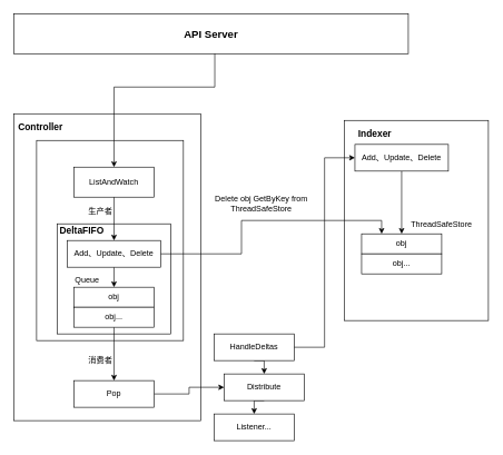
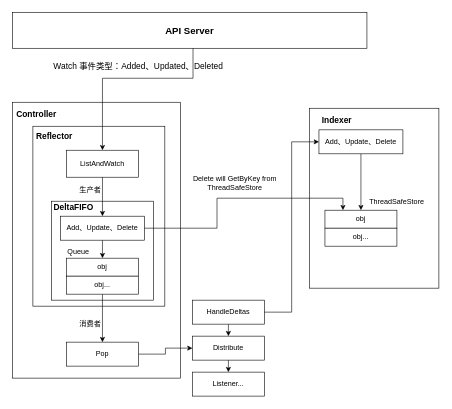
  <mxCell id="0" />
  <mxCell id="1" parent="0" />
  <mxCell id="2" value="&lt;font style=&quot;font-size: 16px&quot;&gt;&lt;b&gt;API Server&lt;/b&gt;&lt;/font&gt;" style="rounded=0;whiteSpace=wrap;html=1;fontFamily=Helvetica;" parent="1" vertex="1"><mxGeometry x="20" y="20" width="591" height="60" as="geometry" /></mxCell>
  <mxCell id="3" value="" style="rounded=0;whiteSpace=wrap;html=1;" parent="1" vertex="1"><mxGeometry x="20" y="170" width="280" height="460" as="geometry" /></mxCell>
  <mxCell id="4" value="Controller" style="text;html=1;strokeColor=none;fillColor=none;align=center;verticalAlign=middle;whiteSpace=wrap;rounded=0;fontSize=14;fontStyle=1" parent="1" vertex="1"><mxGeometry x="30" y="180" width="60" height="20" as="geometry" /></mxCell>
  <mxCell id="5" value="" style="rounded=0;whiteSpace=wrap;html=1;fontFamily=Helvetica;fontSize=14;" parent="1" vertex="1"><mxGeometry x="54" y="210" width="220" height="300" as="geometry" /></mxCell>
+ <mxCell id="6" value="Reflector" style="text;html=1;strokeColor=none;fillColor=none;align=center;verticalAlign=middle;whiteSpace=wrap;rounded=0;fontFamily=Helvetica;fontSize=14;fontStyle=1" parent="1" vertex="1"><mxGeometry x="60" y="216" width="60" height="20" as="geometry" /></mxCell>
  <mxCell id="7" value="ListAndWatch" style="rounded=0;whiteSpace=wrap;html=1;fontFamily=Helvetica;fontSize=12;" parent="1" vertex="1"><mxGeometry x="110" y="250" width="120" height="45" as="geometry" /></mxCell>
  <mxCell id="8" style="edgeStyle=orthogonalEdgeStyle;rounded=0;orthogonalLoop=1;jettySize=auto;html=1;fontFamily=Helvetica;fontSize=14;" parent="1" source="2" target="7" edge="1"><mxGeometry relative="1" as="geometry"><Array as="points"><mxPoint x="321" y="130" /><mxPoint x="170" y="130" /></Array></mxGeometry></mxCell>
+ <mxCell id="9" value="Watch&amp;nbsp;事件类型：Added、Updated、Deleted" style="text;html=1;align=center;verticalAlign=middle;whiteSpace=wrap;rounded=0;fontFamily=Helvetica;fontSize=14;" parent="1" vertex="1"><mxGeometry x="70" y="100" width="320" height="20" as="geometry" /></mxCell>
  <mxCell id="10" value="" style="rounded=0;whiteSpace=wrap;html=1;fontFamily=Helvetica;fontSize=14;" parent="1" vertex="1"><mxGeometry x="85" y="335" width="170" height="165" as="geometry" /></mxCell>
  <mxCell id="11" value="DeltaFIFO" style="text;html=1;strokeColor=none;fillColor=none;align=center;verticalAlign=middle;whiteSpace=wrap;rounded=0;fontFamily=Helvetica;fontSize=14;fontStyle=1" parent="1" vertex="1"><mxGeometry x="92" y="335" width="60" height="20" as="geometry" /></mxCell>
  <mxCell id="12" style="edgeStyle=orthogonalEdgeStyle;rounded=0;orthogonalLoop=1;jettySize=auto;html=1;exitX=0.5;exitY=1;exitDx=0;exitDy=0;entryX=0.5;entryY=0;entryDx=0;entryDy=0;fontFamily=Helvetica;fontSize=12;" parent="1" source="13" target="14" edge="1"><mxGeometry relative="1" as="geometry" /></mxCell>
  <mxCell id="13" value="Add、Update、Delete" style="rounded=0;whiteSpace=wrap;html=1;fontFamily=Helvetica;fontSize=12;" parent="1" vertex="1"><mxGeometry x="100" y="360" width="140" height="40" as="geometry" /></mxCell>
  <mxCell id="14" value="obj" style="rounded=0;whiteSpace=wrap;html=1;fontFamily=Helvetica;fontSize=12;" parent="1" vertex="1"><mxGeometry x="110" y="430" width="120" height="30" as="geometry" /></mxCell>
  <mxCell id="15" style="edgeStyle=orthogonalEdgeStyle;rounded=0;orthogonalLoop=1;jettySize=auto;html=1;exitX=0.5;exitY=1;exitDx=0;exitDy=0;entryX=0.5;entryY=0;entryDx=0;entryDy=0;fontFamily=Helvetica;fontSize=12;" parent="1" source="16" target="21" edge="1"><mxGeometry relative="1" as="geometry" /></mxCell>
  <mxCell id="16" value="obj..." style="rounded=0;whiteSpace=wrap;html=1;fontFamily=Helvetica;fontSize=12;" parent="1" vertex="1"><mxGeometry x="110" y="460" width="120" height="30" as="geometry" /></mxCell>
  <mxCell id="17" value="Queue" style="text;html=1;strokeColor=none;fillColor=none;align=center;verticalAlign=middle;whiteSpace=wrap;rounded=0;fontFamily=Helvetica;fontSize=12;" parent="1" vertex="1"><mxGeometry x="110" y="410" width="40" height="20" as="geometry" /></mxCell>
  <mxCell id="18" value="生产者" style="text;html=1;strokeColor=none;fillColor=none;align=center;verticalAlign=middle;whiteSpace=wrap;rounded=0;fontFamily=Helvetica;fontSize=12;" parent="1" vertex="1"><mxGeometry x="130" y="306" width="40" height="20" as="geometry" /></mxCell>
  <mxCell id="19" style="edgeStyle=orthogonalEdgeStyle;rounded=0;orthogonalLoop=1;jettySize=auto;html=1;exitX=0.5;exitY=1;exitDx=0;exitDy=0;entryX=0.5;entryY=0;entryDx=0;entryDy=0;fontFamily=Helvetica;fontSize=12;" parent="1" source="7" target="13" edge="1"><mxGeometry relative="1" as="geometry" /></mxCell>
  <mxCell id="20" style="edgeStyle=orthogonalEdgeStyle;rounded=0;orthogonalLoop=1;jettySize=auto;html=1;exitX=1;exitY=0.5;exitDx=0;exitDy=0;fontFamily=Helvetica;fontSize=12;" parent="1" source="21" target="26" edge="1"><mxGeometry relative="1" as="geometry" /></mxCell>
  <mxCell id="21" value="Pop" style="rounded=0;whiteSpace=wrap;html=1;fontFamily=Helvetica;fontSize=12;" parent="1" vertex="1"><mxGeometry x="110" y="570" width="120" height="40" as="geometry" /></mxCell>
  <mxCell id="22" value="消费者" style="text;html=1;strokeColor=none;fillColor=none;align=center;verticalAlign=middle;whiteSpace=wrap;rounded=0;fontFamily=Helvetica;fontSize=12;" parent="1" vertex="1"><mxGeometry x="130" y="530" width="40" height="20" as="geometry" /></mxCell>
  <mxCell id="23" style="edgeStyle=orthogonalEdgeStyle;rounded=0;orthogonalLoop=1;jettySize=auto;html=1;exitX=0.5;exitY=1;exitDx=0;exitDy=0;entryX=0.5;entryY=0;entryDx=0;entryDy=0;fontFamily=Helvetica;fontSize=12;" parent="1" source="24" target="26" edge="1"><mxGeometry relative="1" as="geometry" /></mxCell>
  <mxCell id="24" value="HandleDeltas" style="rounded=0;whiteSpace=wrap;html=1;fontFamily=Helvetica;fontSize=12;" parent="1" vertex="1"><mxGeometry x="320" y="500" width="120" height="40" as="geometry" /></mxCell>
  <mxCell id="25" style="edgeStyle=orthogonalEdgeStyle;rounded=0;orthogonalLoop=1;jettySize=auto;html=1;exitX=0.5;exitY=1;exitDx=0;exitDy=0;entryX=0.5;entryY=0;entryDx=0;entryDy=0;fontFamily=Helvetica;fontSize=12;" parent="1" source="26" target="27" edge="1"><mxGeometry relative="1" as="geometry" /></mxCell>
- <mxCell id="26" value="Distribute" style="rounded=0;whiteSpace=wrap;html=1;fontFamily=Helvetica;fontSize=12;" parent="1" vertex="1"><mxGeometry x="335" y="560" width="120" height="40" as="geometry" /></mxCell>
+ <mxCell id="26" value="Distribute" style="rounded=0;whiteSpace=wrap;html=1;fontFamily=Helvetica;fontSize=12;" parent="1" vertex="1"><mxGeometry x="320" y="560" width="120" height="40" as="geometry" /></mxCell>
  <mxCell id="27" value="Listener..." style="rounded=0;whiteSpace=wrap;html=1;fontFamily=Helvetica;fontSize=12;" parent="1" vertex="1"><mxGeometry x="320" y="620" width="120" height="40" as="geometry" /></mxCell>
  <mxCell id="28" value="" style="rounded=0;whiteSpace=wrap;html=1;fontFamily=Helvetica;fontSize=12;" parent="1" vertex="1"><mxGeometry x="515" y="180" width="216" height="300" as="geometry" /></mxCell>
  <mxCell id="29" value="Indexer" style="text;html=1;strokeColor=none;fillColor=none;align=center;verticalAlign=middle;whiteSpace=wrap;rounded=0;fontSize=14;fontStyle=1" parent="1" vertex="1"><mxGeometry x="531" y="190" width="60" height="20" as="geometry" /></mxCell>
  <mxCell id="30" style="edgeStyle=orthogonalEdgeStyle;rounded=0;orthogonalLoop=1;jettySize=auto;html=1;exitX=0.5;exitY=1;exitDx=0;exitDy=0;entryX=0.5;entryY=0;entryDx=0;entryDy=0;fontFamily=Helvetica;fontSize=12;" parent="1" source="31" target="33" edge="1"><mxGeometry relative="1" as="geometry" /></mxCell>
  <mxCell id="31" value="Add、Update、Delete" style="rounded=0;whiteSpace=wrap;html=1;fontFamily=Helvetica;fontSize=12;" parent="1" vertex="1"><mxGeometry x="531" y="216" width="140" height="40" as="geometry" /></mxCell>
  <mxCell id="32" style="edgeStyle=orthogonalEdgeStyle;rounded=0;orthogonalLoop=1;jettySize=auto;html=1;entryX=0;entryY=0.5;entryDx=0;entryDy=0;fontFamily=Helvetica;fontSize=12;" parent="1" source="24" target="31" edge="1"><mxGeometry relative="1" as="geometry" /></mxCell>
  <mxCell id="33" value="obj" style="rounded=0;whiteSpace=wrap;html=1;fontFamily=Helvetica;fontSize=12;" parent="1" vertex="1"><mxGeometry x="541" y="350" width="120" height="30" as="geometry" /></mxCell>
  <mxCell id="34" value="obj..." style="rounded=0;whiteSpace=wrap;html=1;fontFamily=Helvetica;fontSize=12;" parent="1" vertex="1"><mxGeometry x="541" y="380" width="120" height="30" as="geometry" /></mxCell>
- <mxCell id="35" value="Delete&amp;nbsp;obj GetByKey&amp;nbsp;from ThreadSafeStore" style="text;html=1;strokeColor=none;fillColor=none;align=center;verticalAlign=middle;whiteSpace=wrap;rounded=0;fontFamily=Helvetica;fontSize=12;" parent="1" vertex="1"><mxGeometry x="291" y="295" width="200" height="20" as="geometry" /></mxCell>
+ <mxCell id="35" value="Delete&amp;nbsp;will GetByKey&amp;nbsp;from ThreadSafeStore" style="text;html=1;strokeColor=none;fillColor=none;align=center;verticalAlign=middle;whiteSpace=wrap;rounded=0;fontFamily=Helvetica;fontSize=12;" parent="1" vertex="1"><mxGeometry x="291" y="295" width="200" height="20" as="geometry" /></mxCell>
  <mxCell id="36" style="edgeStyle=orthogonalEdgeStyle;rounded=0;orthogonalLoop=1;jettySize=auto;html=1;exitX=1;exitY=0.5;exitDx=0;exitDy=0;fontFamily=Helvetica;fontSize=12;entryX=0.25;entryY=0;entryDx=0;entryDy=0;" parent="1" source="13" target="33" edge="1"><mxGeometry relative="1" as="geometry"><mxPoint x="562" y="352" as="targetPoint" /><Array as="points"><mxPoint x="361" y="380" /><mxPoint x="361" y="330" /><mxPoint x="571" y="330" /></Array></mxGeometry></mxCell>
  <mxCell id="37" value="ThreadSafeStore" style="text;html=1;strokeColor=none;fillColor=none;align=center;verticalAlign=middle;whiteSpace=wrap;rounded=0;fontFamily=Helvetica;fontSize=12;" parent="1" vertex="1"><mxGeometry x="641" y="326" width="40" height="20" as="geometry" /></mxCell>
